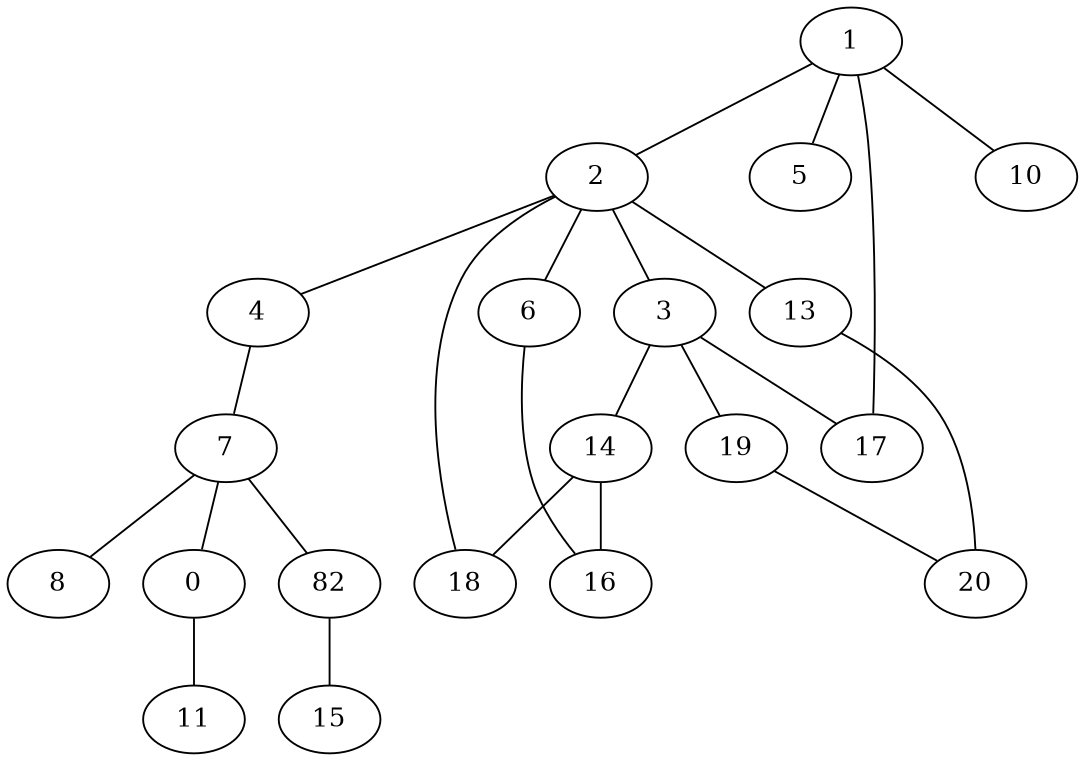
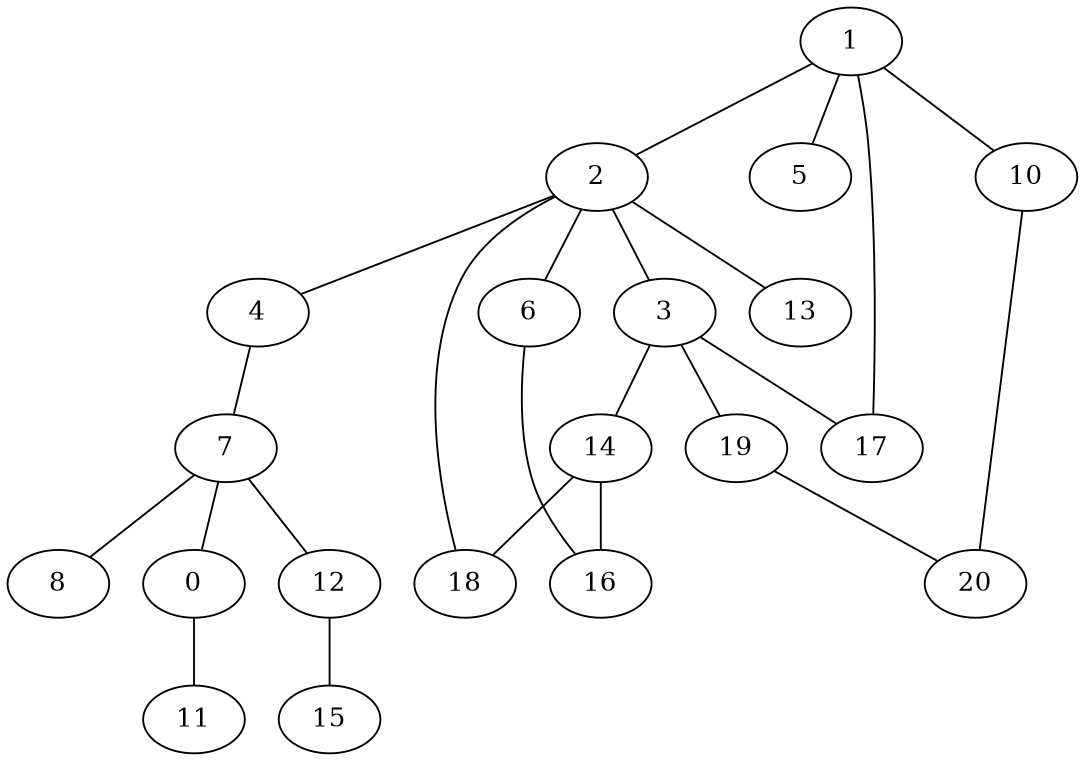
  graph {
    1
    2
    5
    10
    17
    3
    4
    13
    18
    6
    14
    19
    7
    20
    16
    8
    n17 [label=0]
-   12 [label=82]
+   12
    11
    15
    1 -- 2
    1 -- 5
    1 -- 10
    1 -- 17
    2 -- 3
    2 -- 4
    2 -- 13
    2 -- 18
    2 -- 6
    3 -- 17
    3 -- 14
    3 -- 19
    4 -- 7
-   13 -- 20
+   10 -- 20
    6 -- 16
    14 -- 18
    14 -- 16
    19 -- 20
    7 -- 8
    7 -- n17
    7 -- 12
    n17 -- 11
    12 -- 15
  }
